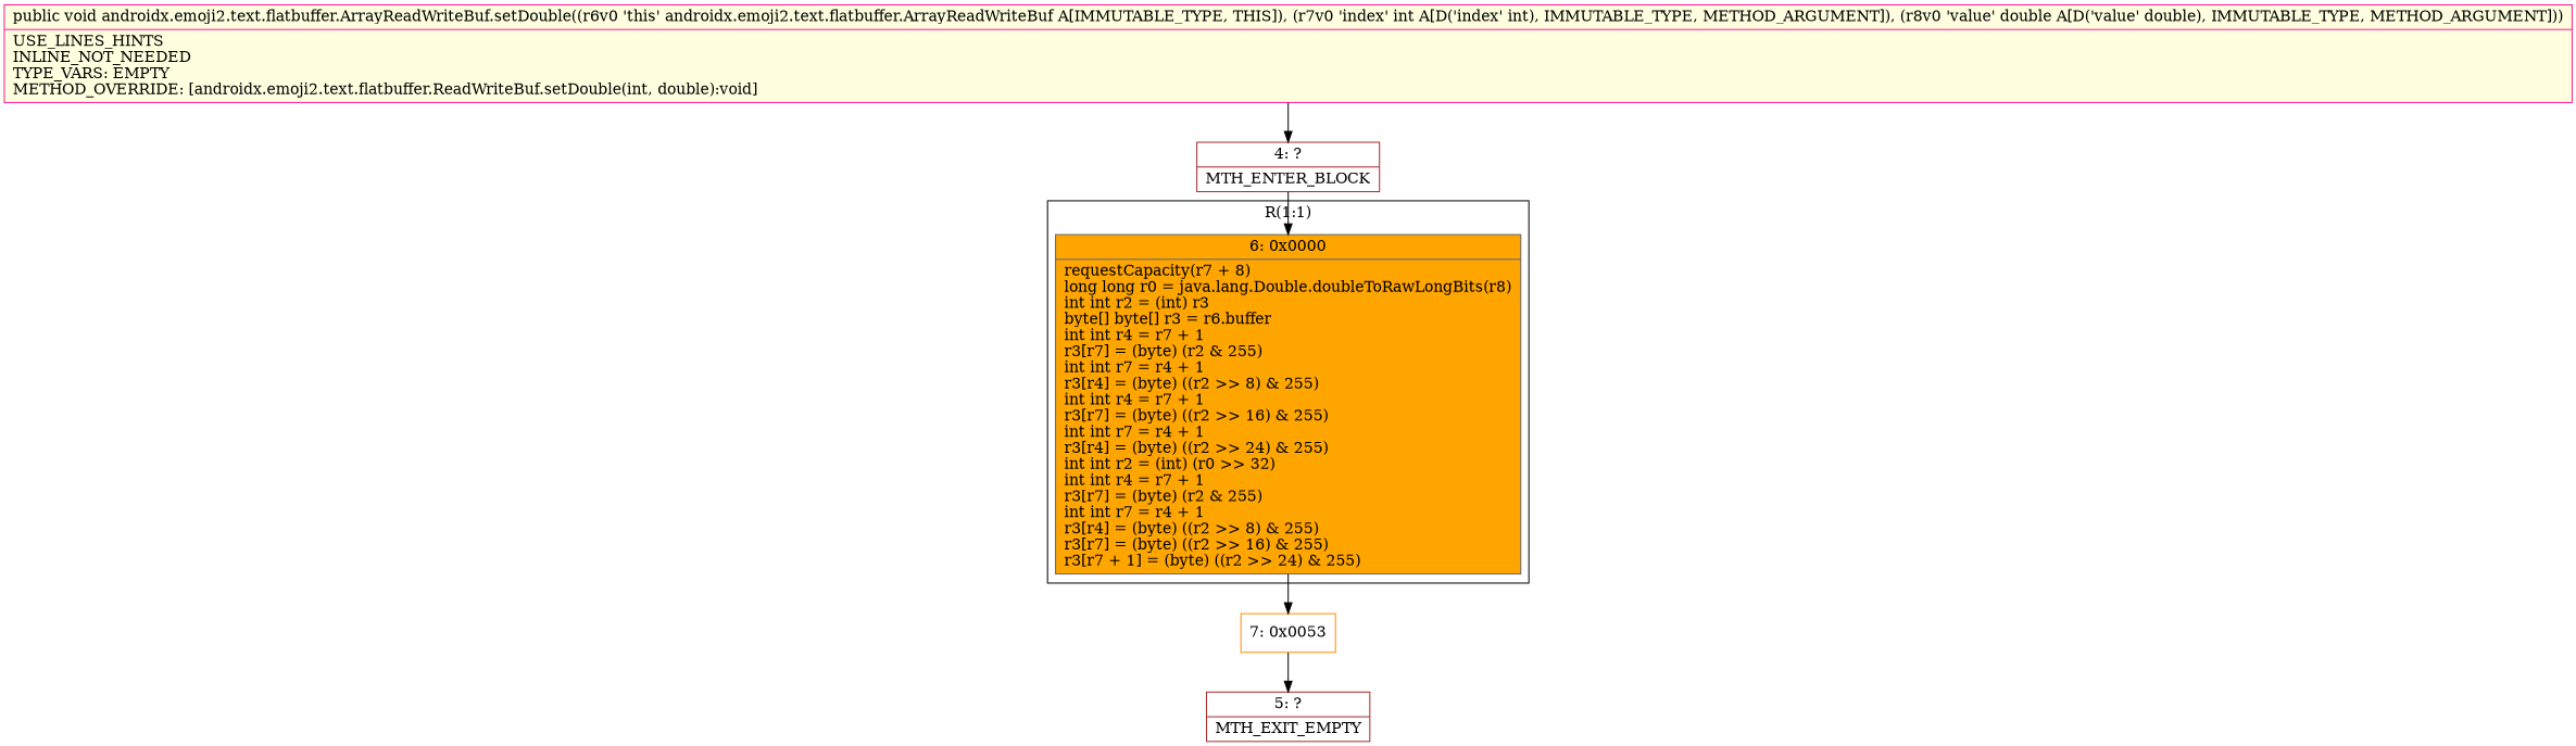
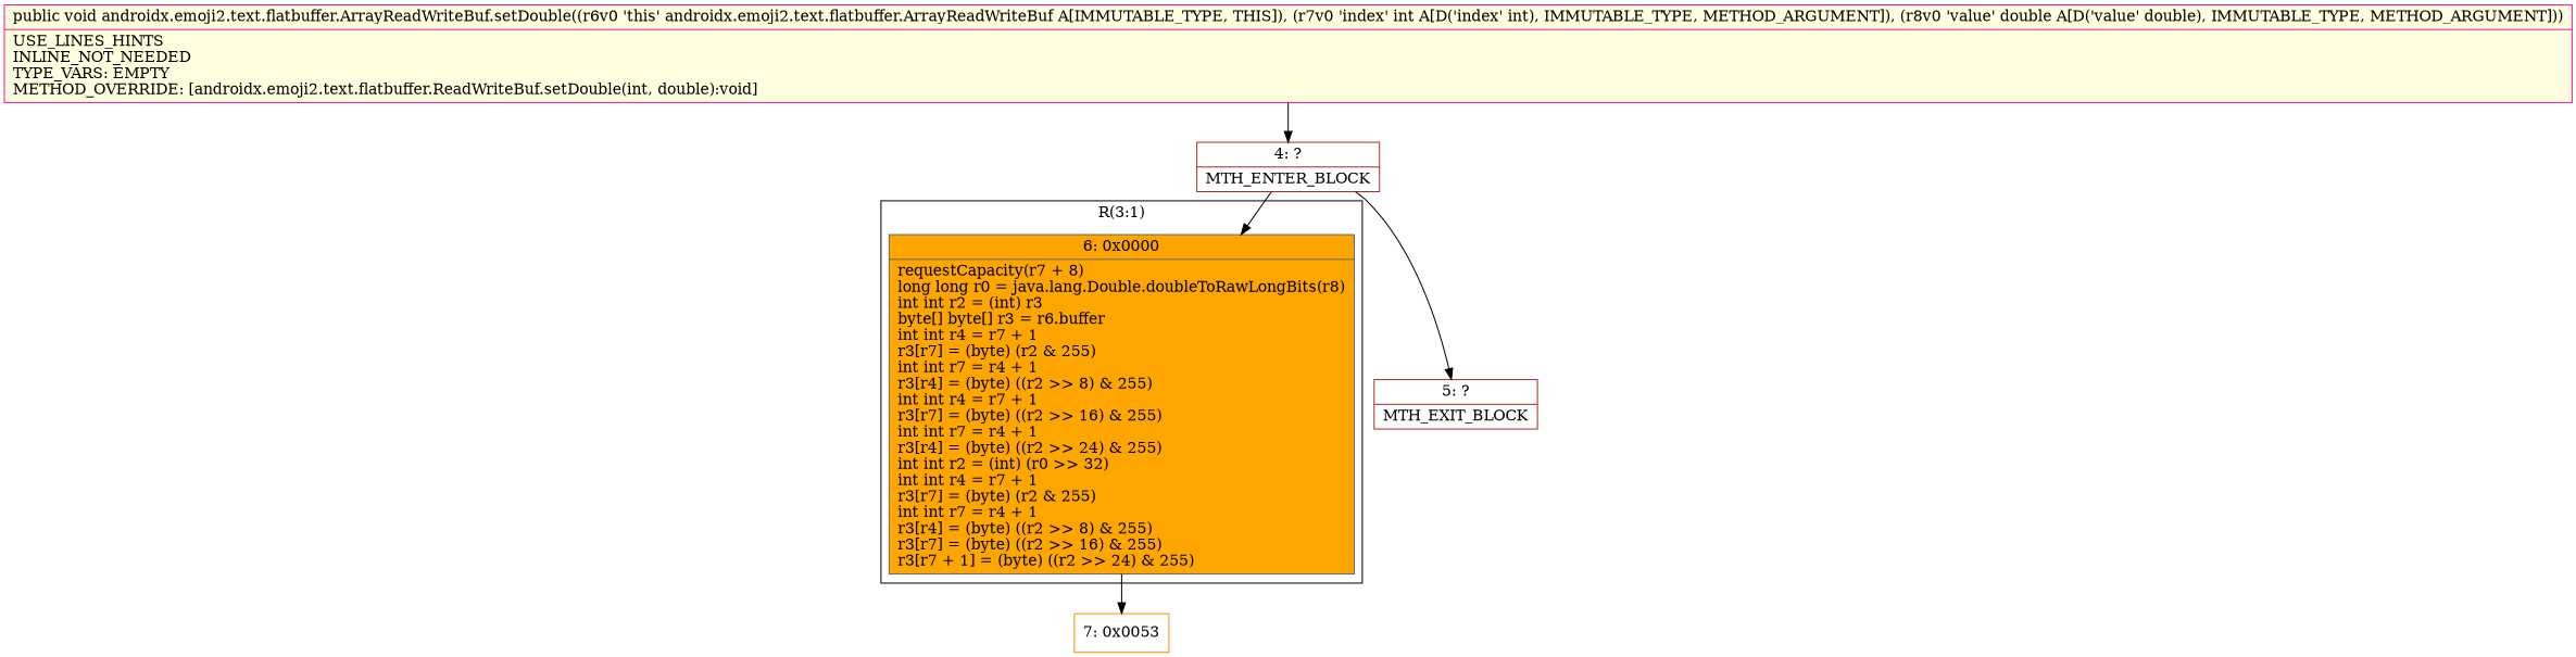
  digraph {
    node [color=brown fillcolor=white shape=record style=filled]
    n1 [color=gray40 fillcolor=orange label="{6\:\ 0x0000|requestCapacity(r7 + 8)\llong long r0 = java.lang.Double.doubleToRawLongBits(r8)\lint int r2 = (int) r3\lbyte[] byte[] r3 = r6.buffer\lint int r4 = r7 + 1\lr3[r7] = (byte) (r2 & 255)\lint int r7 = r4 + 1\lr3[r4] = (byte) ((r2 \>\> 8) & 255)\lint int r4 = r7 + 1\lr3[r7] = (byte) ((r2 \>\> 16) & 255)\lint int r7 = r4 + 1\lr3[r4] = (byte) ((r2 \>\> 24) & 255)\lint int r2 = (int) (r0 \>\> 32)\lint int r4 = r7 + 1\lr3[r7] = (byte) (r2 & 255)\lint int r7 = r4 + 1\lr3[r4] = (byte) ((r2 \>\> 8) & 255)\lr3[r7] = (byte) ((r2 \>\> 16) & 255)\lr3[r7 + 1] = (byte) ((r2 \>\> 24) & 255)\l}"]
    n2 [color=darkorange label="{7\:\ 0x0053}"]
-   n3 [label="{5\:\ ?|MTH_EXIT_EMPTY\l}"]
+   n3 [label="{5\:\ ?|MTH_EXIT_BLOCK\l}"]
    n4 [label="{4\:\ ?|MTH_ENTER_BLOCK\l}"]
    n5 [color=deeppink fillcolor=lightyellow label="{public void androidx.emoji2.text.flatbuffer.ArrayReadWriteBuf.setDouble((r6v0 'this' androidx.emoji2.text.flatbuffer.ArrayReadWriteBuf A[IMMUTABLE_TYPE, THIS]), (r7v0 'index' int A[D('index' int), IMMUTABLE_TYPE, METHOD_ARGUMENT]), (r8v0 'value' double A[D('value' double), IMMUTABLE_TYPE, METHOD_ARGUMENT]))  | USE_LINES_HINTS\lINLINE_NOT_NEEDED\lTYPE_VARS: EMPTY\lMETHOD_OVERRIDE: [androidx.emoji2.text.flatbuffer.ReadWriteBuf.setDouble(int, double):void]\l}"]
    subgraph cluster_1 {
-     label="R(1:1)"
+     label="R(3:1)"
      n1
    }
    n1 -> n2
-   n2 -> n3
+   n4 -> n3
    n4 -> n1
    n5 -> n4
  }
